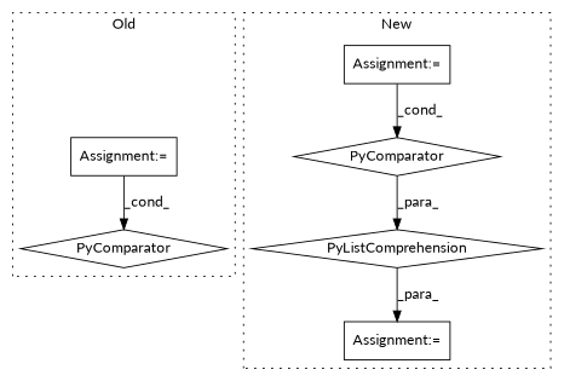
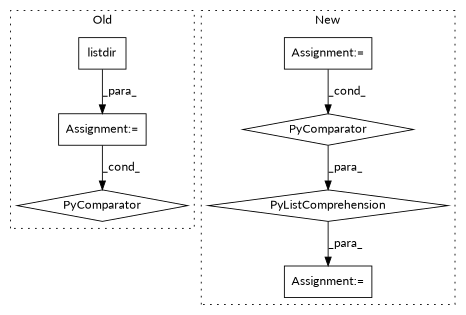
  digraph {
    fontname=Lato
    node [a=7 l=63 s=9573 shape=box fontname=Lato]
    edge [fontname=Lato]
+   n1 [a=32 l="8,1" label=listdir s="9583,9608"]
    n2 [a=113 label=PyComparator shape=diamond]
    n3 [label="Assignment:="]
    n4 [a=113 l=46 label=PyComparator s=9627 shape=diamond]
    n5 [a=109 l=172 label=PyListComprehension s=9509 shape=diamond]
    n6 [l=46 label="Assignment:=" s=9627]
    n7 [l=12 label="Assignment:=" s=9497]
    subgraph cluster_1 {
      label=Old
      style=dotted
+     n1
      n2
      n3
    }
    subgraph cluster_2 {
      label=New
      style=dotted
      n4
      n5
      n6
      n7
    }
+   n1 -> n3 [label=_para_]
    n3 -> n2 [label=_cond_]
    n4 -> n5 [label=_para_]
    n5 -> n7 [label=_para_]
    n6 -> n4 [label=_cond_]
  }
